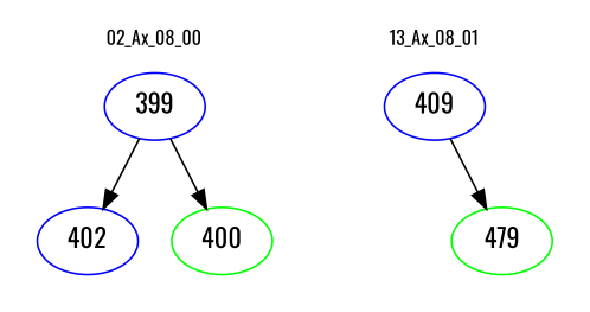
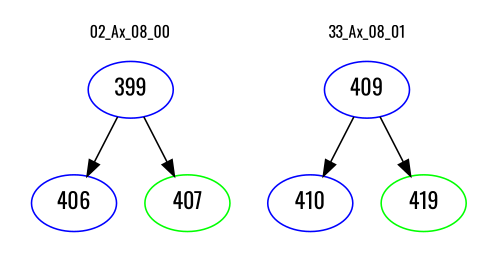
  digraph {
    fontname=Oswald
    node [color=blue fontname=Oswald]
    edge [color=black fontname=Oswald]
    n1 [label=399]
-   n2 [label=402]
-   n3 [color=green label=400]
+   n2 [label=406]
+   n3 [color=green label=407]
    n4 [label=409]
-   n6 [color=green label=479]
+   n5 [label=410]
+   n6 [color=green label=419]
    subgraph cluster_1 {
      color=white
      fontsize=10
      label="02_Ax_08_00"
      n1
      n2
      n3
    }
    subgraph cluster_2 {
      color=white
      fontsize=10
-     label="13_Ax_08_01"
+     label="33_Ax_08_01"
      n4
+     n5
      n6
    }
    n1 -> n2
    n1 -> n3
+   n4 -> n5
    n4 -> n6
  }
